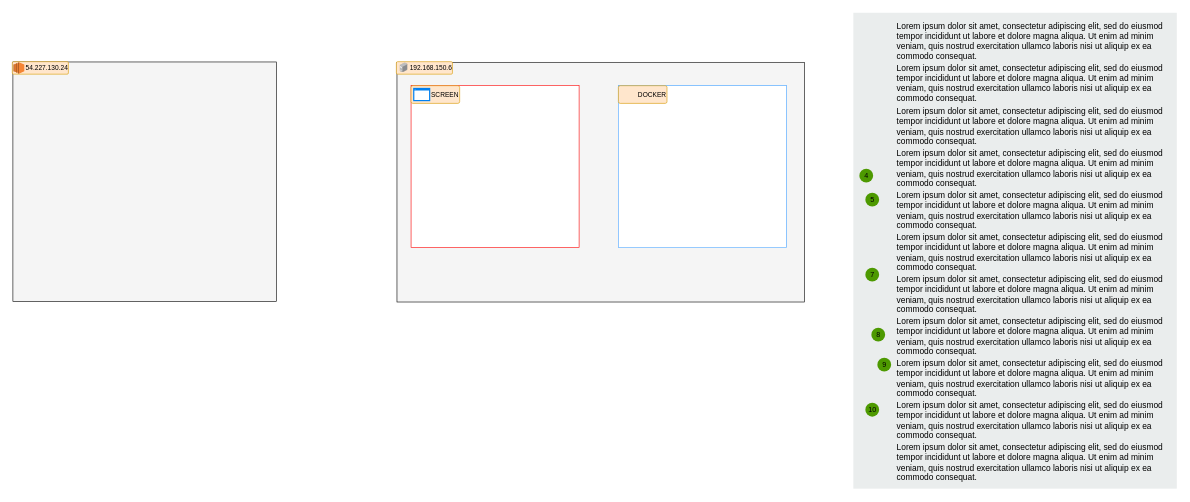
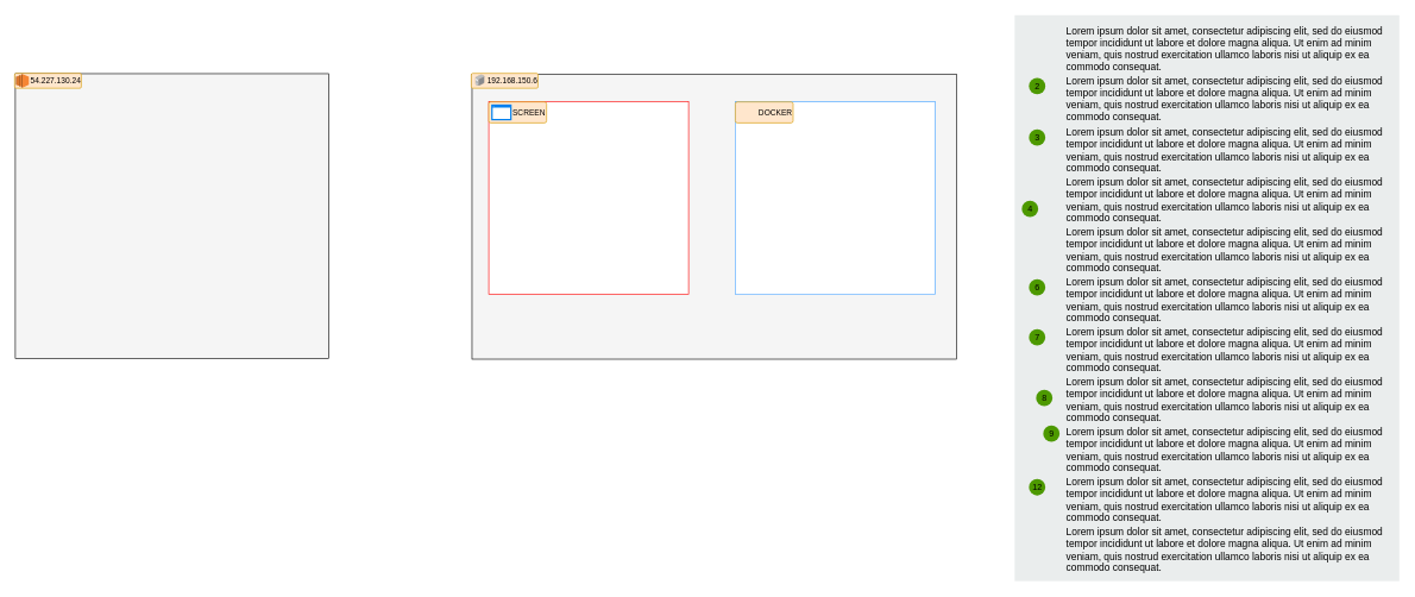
  <mxCell id="0" />
  <mxCell id="1" parent="0" />
  <mxCell id="2" value="" style="rounded=0;whiteSpace=wrap;html=1;fillColor=#EAEDED;fontSize=22;fontColor=#FFFFFF;strokeColor=none;labelBackgroundColor=none;" parent="1" vertex="1"><mxGeometry x="1421.5" y="20.5" width="539" height="793" as="geometry" /></mxCell>
  <mxCell id="3" value="&lt;span&gt;Lorem ipsum dolor sit amet, consectetur adipiscing elit, sed do eiusmod tempor incididunt ut labore et dolore magna aliqua. Ut enim ad minim veniam, quis nostrud exercitation ullamco laboris nisi ut aliquip ex ea commodo consequat.&lt;/span&gt;" style="text;html=1;align=left;verticalAlign=top;spacingTop=-4;fontSize=14;labelBackgroundColor=none;whiteSpace=wrap;" parent="1" vertex="1"><mxGeometry x="1491.5" y="31.5" width="449" height="72" as="geometry" /></mxCell>
  <mxCell id="4" value="&lt;span&gt;Lorem ipsum dolor sit amet, consectetur adipiscing elit, sed do eiusmod tempor incididunt ut labore et dolore magna aliqua. Ut enim ad minim veniam, quis nostrud exercitation ullamco laboris nisi ut aliquip ex ea commodo consequat.&lt;/span&gt;" style="text;html=1;align=left;verticalAlign=top;spacingTop=-4;fontSize=14;labelBackgroundColor=none;whiteSpace=wrap;" parent="1" vertex="1"><mxGeometry x="1491.5" y="102" width="449" height="72" as="geometry" /></mxCell>
+ <mxCell id="5" value="2" style="ellipse;whiteSpace=wrap;html=1;aspect=fixed;fillColor=#4D9900;strokeColor=none;labelBackgroundColor=none;" parent="1" vertex="1"><mxGeometry x="1441.5" y="108.5" width="23" height="23" as="geometry" /></mxCell>
  <mxCell id="6" value="&lt;span&gt;Lorem ipsum dolor sit amet, consectetur adipiscing elit, sed do eiusmod tempor incididunt ut labore et dolore magna aliqua. Ut enim ad minim veniam, quis nostrud exercitation ullamco laboris nisi ut aliquip ex ea commodo consequat.&lt;/span&gt;" style="text;html=1;align=left;verticalAlign=top;spacingTop=-4;fontSize=14;labelBackgroundColor=none;whiteSpace=wrap;" parent="1" vertex="1"><mxGeometry x="1491.5" y="174" width="449" height="72" as="geometry" /></mxCell>
+ <mxCell id="7" value="3" style="ellipse;whiteSpace=wrap;html=1;aspect=fixed;fillColor=#4D9900;strokeColor=none;labelBackgroundColor=none;" parent="1" vertex="1"><mxGeometry x="1441.5" y="180.5" width="23" height="23" as="geometry" /></mxCell>
  <mxCell id="8" value="&lt;span&gt;Lorem ipsum dolor sit amet, consectetur adipiscing elit, sed do eiusmod tempor incididunt ut labore et dolore magna aliqua. Ut enim ad minim veniam, quis nostrud exercitation ullamco laboris nisi ut aliquip ex ea commodo consequat.&lt;/span&gt;" style="text;html=1;align=left;verticalAlign=top;spacingTop=-4;fontSize=14;labelBackgroundColor=none;whiteSpace=wrap;" parent="1" vertex="1"><mxGeometry x="1491.5" y="244" width="449" height="72" as="geometry" /></mxCell>
  <mxCell id="9" value="4" style="ellipse;whiteSpace=wrap;html=1;aspect=fixed;fillColor=#4D9900;strokeColor=none;labelBackgroundColor=none;" parent="1" vertex="1"><mxGeometry x="1431.5" y="280.5" width="23" height="23" as="geometry" /></mxCell>
  <mxCell id="10" value="&lt;span&gt;Lorem ipsum dolor sit amet, consectetur adipiscing elit, sed do eiusmod tempor incididunt ut labore et dolore magna aliqua. Ut enim ad minim veniam, quis nostrud exercitation ullamco laboris nisi ut aliquip ex ea commodo consequat.&lt;/span&gt;" style="text;html=1;align=left;verticalAlign=top;spacingTop=-4;fontSize=14;labelBackgroundColor=none;whiteSpace=wrap;" parent="1" vertex="1"><mxGeometry x="1491.5" y="314" width="449" height="72" as="geometry" /></mxCell>
- <mxCell id="11" value="5" style="ellipse;whiteSpace=wrap;html=1;aspect=fixed;fillColor=#4D9900;strokeColor=none;labelBackgroundColor=none;" parent="1" vertex="1"><mxGeometry x="1441.5" y="320.5" width="23" height="23" as="geometry" /></mxCell>
  <mxCell id="12" value="&lt;span&gt;Lorem ipsum dolor sit amet, consectetur adipiscing elit, sed do eiusmod tempor incididunt ut labore et dolore magna aliqua. Ut enim ad minim veniam, quis nostrud exercitation ullamco laboris nisi ut aliquip ex ea commodo consequat.&lt;/span&gt;" style="text;html=1;align=left;verticalAlign=top;spacingTop=-4;fontSize=14;labelBackgroundColor=none;whiteSpace=wrap;" parent="1" vertex="1"><mxGeometry x="1491.5" y="384" width="449" height="72" as="geometry" /></mxCell>
+ <mxCell id="13" value="6" style="ellipse;whiteSpace=wrap;html=1;aspect=fixed;fillColor=#4D9900;strokeColor=none;labelBackgroundColor=none;" parent="1" vertex="1"><mxGeometry x="1441.5" y="390.5" width="23" height="23" as="geometry" /></mxCell>
  <mxCell id="14" value="&lt;span&gt;Lorem ipsum dolor sit amet, consectetur adipiscing elit, sed do eiusmod tempor incididunt ut labore et dolore magna aliqua. Ut enim ad minim veniam, quis nostrud exercitation ullamco laboris nisi ut aliquip ex ea commodo consequat.&lt;/span&gt;" style="text;html=1;align=left;verticalAlign=top;spacingTop=-4;fontSize=14;labelBackgroundColor=none;whiteSpace=wrap;" parent="1" vertex="1"><mxGeometry x="1491.5" y="454" width="449" height="72" as="geometry" /></mxCell>
- <mxCell id="15" value="7" style="ellipse;whiteSpace=wrap;html=1;aspect=fixed;fillColor=#4D9900;strokeColor=none;labelBackgroundColor=none;" parent="1" vertex="1"><mxGeometry x="1441.5" y="445.5" width="23" height="23" as="geometry" /></mxCell>
+ <mxCell id="15" value="7" style="ellipse;whiteSpace=wrap;html=1;aspect=fixed;fillColor=#4D9900;strokeColor=none;labelBackgroundColor=none;" parent="1" vertex="1"><mxGeometry x="1441.5" y="460.5" width="23" height="23" as="geometry" /></mxCell>
  <mxCell id="16" value="&lt;span&gt;Lorem ipsum dolor sit amet, consectetur adipiscing elit, sed do eiusmod tempor incididunt ut labore et dolore magna aliqua. Ut enim ad minim veniam, quis nostrud exercitation ullamco laboris nisi ut aliquip ex ea commodo consequat.&lt;/span&gt;" style="text;html=1;align=left;verticalAlign=top;spacingTop=-4;fontSize=14;labelBackgroundColor=none;whiteSpace=wrap;" parent="1" vertex="1"><mxGeometry x="1491.5" y="524" width="449" height="72" as="geometry" /></mxCell>
  <mxCell id="17" value="8" style="ellipse;whiteSpace=wrap;html=1;aspect=fixed;fillColor=#4D9900;strokeColor=none;labelBackgroundColor=none;" parent="1" vertex="1"><mxGeometry x="1451.5" y="545.5" width="23" height="23" as="geometry" /></mxCell>
  <mxCell id="18" value="&lt;span&gt;Lorem ipsum dolor sit amet, consectetur adipiscing elit, sed do eiusmod tempor incididunt ut labore et dolore magna aliqua. Ut enim ad minim veniam, quis nostrud exercitation ullamco laboris nisi ut aliquip ex ea commodo consequat.&lt;/span&gt;" style="text;html=1;align=left;verticalAlign=top;spacingTop=-4;fontSize=14;labelBackgroundColor=none;whiteSpace=wrap;" parent="1" vertex="1"><mxGeometry x="1491.5" y="594" width="449" height="72" as="geometry" /></mxCell>
  <mxCell id="19" value="9" style="ellipse;whiteSpace=wrap;html=1;aspect=fixed;fillColor=#4D9900;strokeColor=none;labelBackgroundColor=none;" parent="1" vertex="1"><mxGeometry x="1461.5" y="595.5" width="23" height="23" as="geometry" /></mxCell>
  <mxCell id="20" value="&lt;span&gt;Lorem ipsum dolor sit amet, consectetur adipiscing elit, sed do eiusmod tempor incididunt ut labore et dolore magna aliqua. Ut enim ad minim veniam, quis nostrud exercitation ullamco laboris nisi ut aliquip ex ea commodo consequat.&lt;/span&gt;" style="text;html=1;align=left;verticalAlign=top;spacingTop=-4;fontSize=14;labelBackgroundColor=none;whiteSpace=wrap;" parent="1" vertex="1"><mxGeometry x="1491.5" y="664" width="449" height="72" as="geometry" /></mxCell>
- <mxCell id="21" value="10" style="ellipse;whiteSpace=wrap;html=1;aspect=fixed;fillColor=#4D9900;strokeColor=none;labelBackgroundColor=none;" parent="1" vertex="1"><mxGeometry x="1441.5" y="670.5" width="23" height="23" as="geometry" /></mxCell>
+ <mxCell id="21" value="12" style="ellipse;whiteSpace=wrap;html=1;aspect=fixed;fillColor=#4D9900;strokeColor=none;labelBackgroundColor=none;" parent="1" vertex="1"><mxGeometry x="1441.5" y="670.5" width="23" height="23" as="geometry" /></mxCell>
  <mxCell id="22" value="&lt;span&gt;Lorem ipsum dolor sit amet, consectetur adipiscing elit, sed do eiusmod tempor incididunt ut labore et dolore magna aliqua. Ut enim ad minim veniam, quis nostrud exercitation ullamco laboris nisi ut aliquip ex ea commodo consequat.&lt;/span&gt;" style="text;html=1;align=left;verticalAlign=top;spacingTop=-4;fontSize=14;labelBackgroundColor=none;whiteSpace=wrap;" parent="1" vertex="1"><mxGeometry x="1491.5" y="734" width="449" height="72" as="geometry" /></mxCell>
  <mxCell id="23" value="" style="group" vertex="1" connectable="0" parent="1"><mxGeometry x="660" y="102" width="680" height="400.5" as="geometry" /></mxCell>
  <mxCell id="24" value="" style="rounded=0;whiteSpace=wrap;html=1;fillColor=#f5f5f5;strokeColor=default;fontColor=#333333;" vertex="1" parent="23"><mxGeometry x="1" y="1.04" width="679" height="399.46" as="geometry" /></mxCell>
  <mxCell id="25" value="192.168.150.6" style="rounded=1;arcSize=10;fillColor=#ffe6cc;strokeColor=#d79b00;html=1;fontSize=11;align=right;fontStyle=0;fontSize=11;sketch=0;" vertex="1" parent="23"><mxGeometry width="93.5" height="20.859" as="geometry" /></mxCell>
  <mxCell id="26" value="" style="image;points=[];aspect=fixed;html=1;align=center;shadow=0;dashed=0;image=img/lib/allied_telesis/computer_and_terminals/Server_Desktop.svg;" vertex="1" parent="23"><mxGeometry x="6" y="1.825" width="13.02" height="16.5" as="geometry" /></mxCell>
  <mxCell id="27" value="" style="group" vertex="1" connectable="0" parent="23"><mxGeometry x="24.5" y="40" width="280" height="270" as="geometry" /></mxCell>
  <mxCell id="28" value="" style="rounded=0;whiteSpace=wrap;html=1;strokeColor=#FF0000;" vertex="1" parent="27"><mxGeometry width="280" height="270" as="geometry" /></mxCell>
  <mxCell id="29" value="SCREEN" style="rounded=1;arcSize=10;fillColor=#ffe6cc;strokeColor=#d79b00;html=1;fontSize=11;align=right;fontStyle=0;fontSize=11;sketch=0;" vertex="1" parent="27"><mxGeometry width="80.98" height="29.5" as="geometry" /></mxCell>
  <mxCell id="30" value="" style="html=1;verticalLabelPosition=bottom;align=center;labelBackgroundColor=#ffffff;verticalAlign=top;strokeWidth=2;strokeColor=#0080F0;shadow=0;dashed=0;shape=mxgraph.ios7.icons.window;" vertex="1" parent="27"><mxGeometry x="4.48" y="4.62" width="26.5" height="20.25" as="geometry" /></mxCell>
  <mxCell id="31" value="" style="group;fillColor=#dae8fc;strokeColor=#66B2FF;" vertex="1" connectable="0" parent="23"><mxGeometry x="370" y="40" width="280" height="270" as="geometry" /></mxCell>
  <mxCell id="32" value="" style="rounded=0;whiteSpace=wrap;html=1;strokeColor=#66B2FF;" vertex="1" parent="31"><mxGeometry width="280" height="270" as="geometry" /></mxCell>
  <mxCell id="33" value="DOCKER" style="rounded=1;arcSize=10;fillColor=#ffe6cc;strokeColor=#d79b00;html=1;fontSize=11;align=right;fontStyle=0;fontSize=11;sketch=0;" vertex="1" parent="31"><mxGeometry width="80.98" height="29.5" as="geometry" /></mxCell>
  <mxCell id="34" value="" style="shape=image;html=1;verticalAlign=top;verticalLabelPosition=bottom;labelBackgroundColor=#ffffff;imageAspect=0;aspect=fixed;image=https://cdn1.iconfinder.com/data/icons/unicons-line-vol-3/24/docker-128.png" vertex="1" parent="31"><mxGeometry y="-2.68" width="34.87" height="34.87" as="geometry" /></mxCell>
  <mxCell id="35" value="" style="group" vertex="1" connectable="0" parent="1"><mxGeometry x="20" y="102" width="680" height="399.96" as="geometry" /></mxCell>
  <mxCell id="36" value="" style="rounded=0;whiteSpace=wrap;html=1;fillColor=#f5f5f5;strokeColor=default;fontColor=#333333;" vertex="1" parent="35"><mxGeometry x="1" y="0.5" width="439" height="399.46" as="geometry" /></mxCell>
  <mxCell id="37" value="" style="group" vertex="1" connectable="0" parent="35"><mxGeometry width="93.5" height="20.859" as="geometry" /></mxCell>
  <mxCell id="38" value="54.227.130.24" style="rounded=1;arcSize=10;fillColor=#ffe6cc;strokeColor=#d79b00;html=1;fontSize=11;align=right;fontStyle=0;fontSize=11;sketch=0;" vertex="1" parent="37"><mxGeometry width="93.5" height="20.859" as="geometry" /></mxCell>
  <mxCell id="39" value="" style="outlineConnect=0;dashed=0;verticalLabelPosition=bottom;verticalAlign=top;align=center;html=1;shape=mxgraph.aws3.ec2;fillColor=#F58534;gradientColor=none;" vertex="1" parent="37"><mxGeometry x="2" y="0.89" width="18" height="19.07" as="geometry" /></mxCell>
